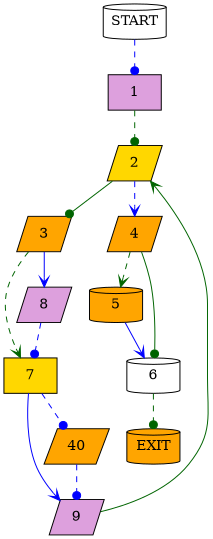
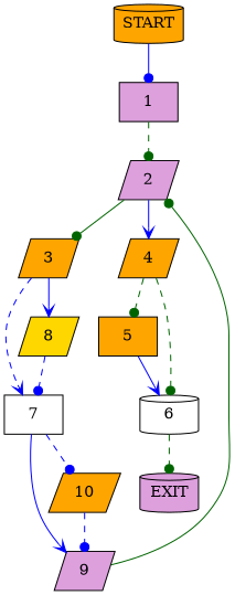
  digraph {
    node [fillcolor=orange shape=parallelogram style=filled]
    edge [arrowhead=dot color=blue style=dashed]
-   n1 [fillcolor=white label=START shape=cylinder]
+   n1 [label=START shape=cylinder]
    1 [fillcolor=plum shape=box]
-   2 [fillcolor=gold]
-   n4 [label=EXIT shape=cylinder]
+   2 [fillcolor=plum]
+   n4 [fillcolor=plum label=EXIT shape=cylinder]
    3
    4
-   7 [fillcolor=gold shape=box]
-   8 [fillcolor=plum]
-   5 [shape=cylinder]
+   7 [fillcolor=white shape=box]
+   8 [fillcolor=gold]
+   5 [shape=box]
    6 [fillcolor=white shape=cylinder]
    9 [fillcolor=plum]
-   10 [label=40]
-   n1 -> 1
+   10
+   n1 -> 1 [style=solid]
    1 -> 2 [color=darkgreen]
    2 -> 3 [color=darkgreen style=solid]
-   2 -> 4 [arrowhead=vee]
-   3 -> 7 [arrowhead=vee color=darkgreen]
+   2 -> 4 [arrowhead=vee style=solid]
+   3 -> 7 [arrowhead=vee]
    3 -> 8 [arrowhead=vee style=solid]
-   4 -> 5 [arrowhead=vee color=darkgreen]
-   4 -> 6 [color=darkgreen style=solid]
+   4 -> 5 [color=darkgreen]
+   4 -> 6 [color=darkgreen]
    7 -> 9 [arrowhead=vee style=solid]
    7 -> 10
    8 -> 7
    5 -> 6 [arrowhead=vee style=solid]
    6 -> n4 [color=darkgreen]
-   9 -> 2 [arrowhead=vee color=darkgreen style=solid]
+   9 -> 2 [color=darkgreen style=solid]
    10 -> 9
  }
